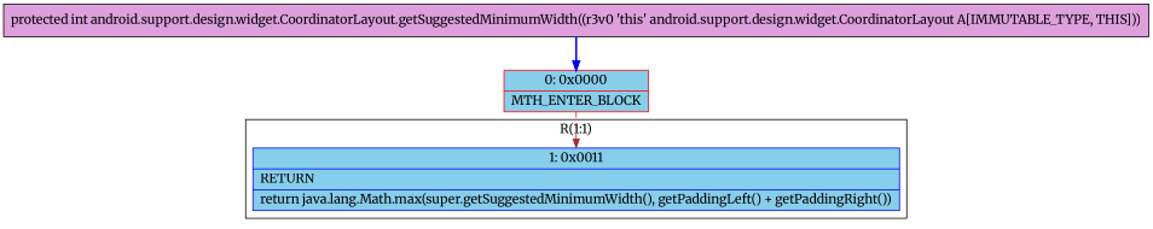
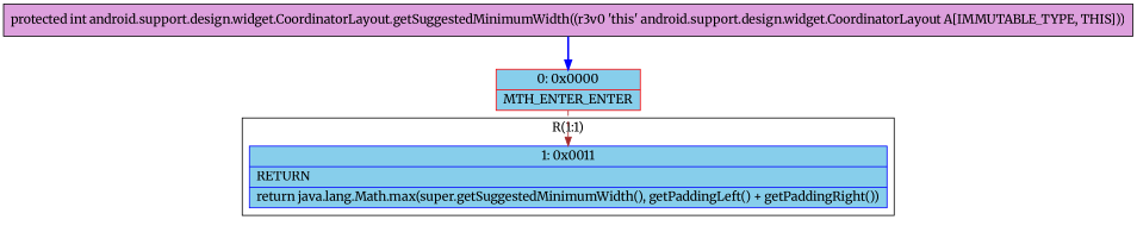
  digraph {
    fontname=Merriweather
    node [shape=record style=filled fillcolor=skyblue fontname=Merriweather]
    edge [fontname=Merriweather]
    n1 [color=blue label="{1\:\ 0x0011|RETURN\l|return java.lang.Math.max(super.getSuggestedMinimumWidth(), getPaddingLeft() + getPaddingRight())\l}"]
-   n2 [color=red label="{0\:\ 0x0000|MTH_ENTER_BLOCK\l}"]
+   n2 [color=red label="{0\:\ 0x0000|MTH_ENTER_ENTER\l}"]
    n3 [label="{protected int android.support.design.widget.CoordinatorLayout.getSuggestedMinimumWidth((r3v0 'this' android.support.design.widget.CoordinatorLayout A[IMMUTABLE_TYPE, THIS])) }" fillcolor=plum]
    subgraph cluster_1 {
      label="R(1:1)"
      n1
    }
    n2 -> n1 [color=brown style=dashed]
    n3 -> n2 [color=blue style=bold]
  }
